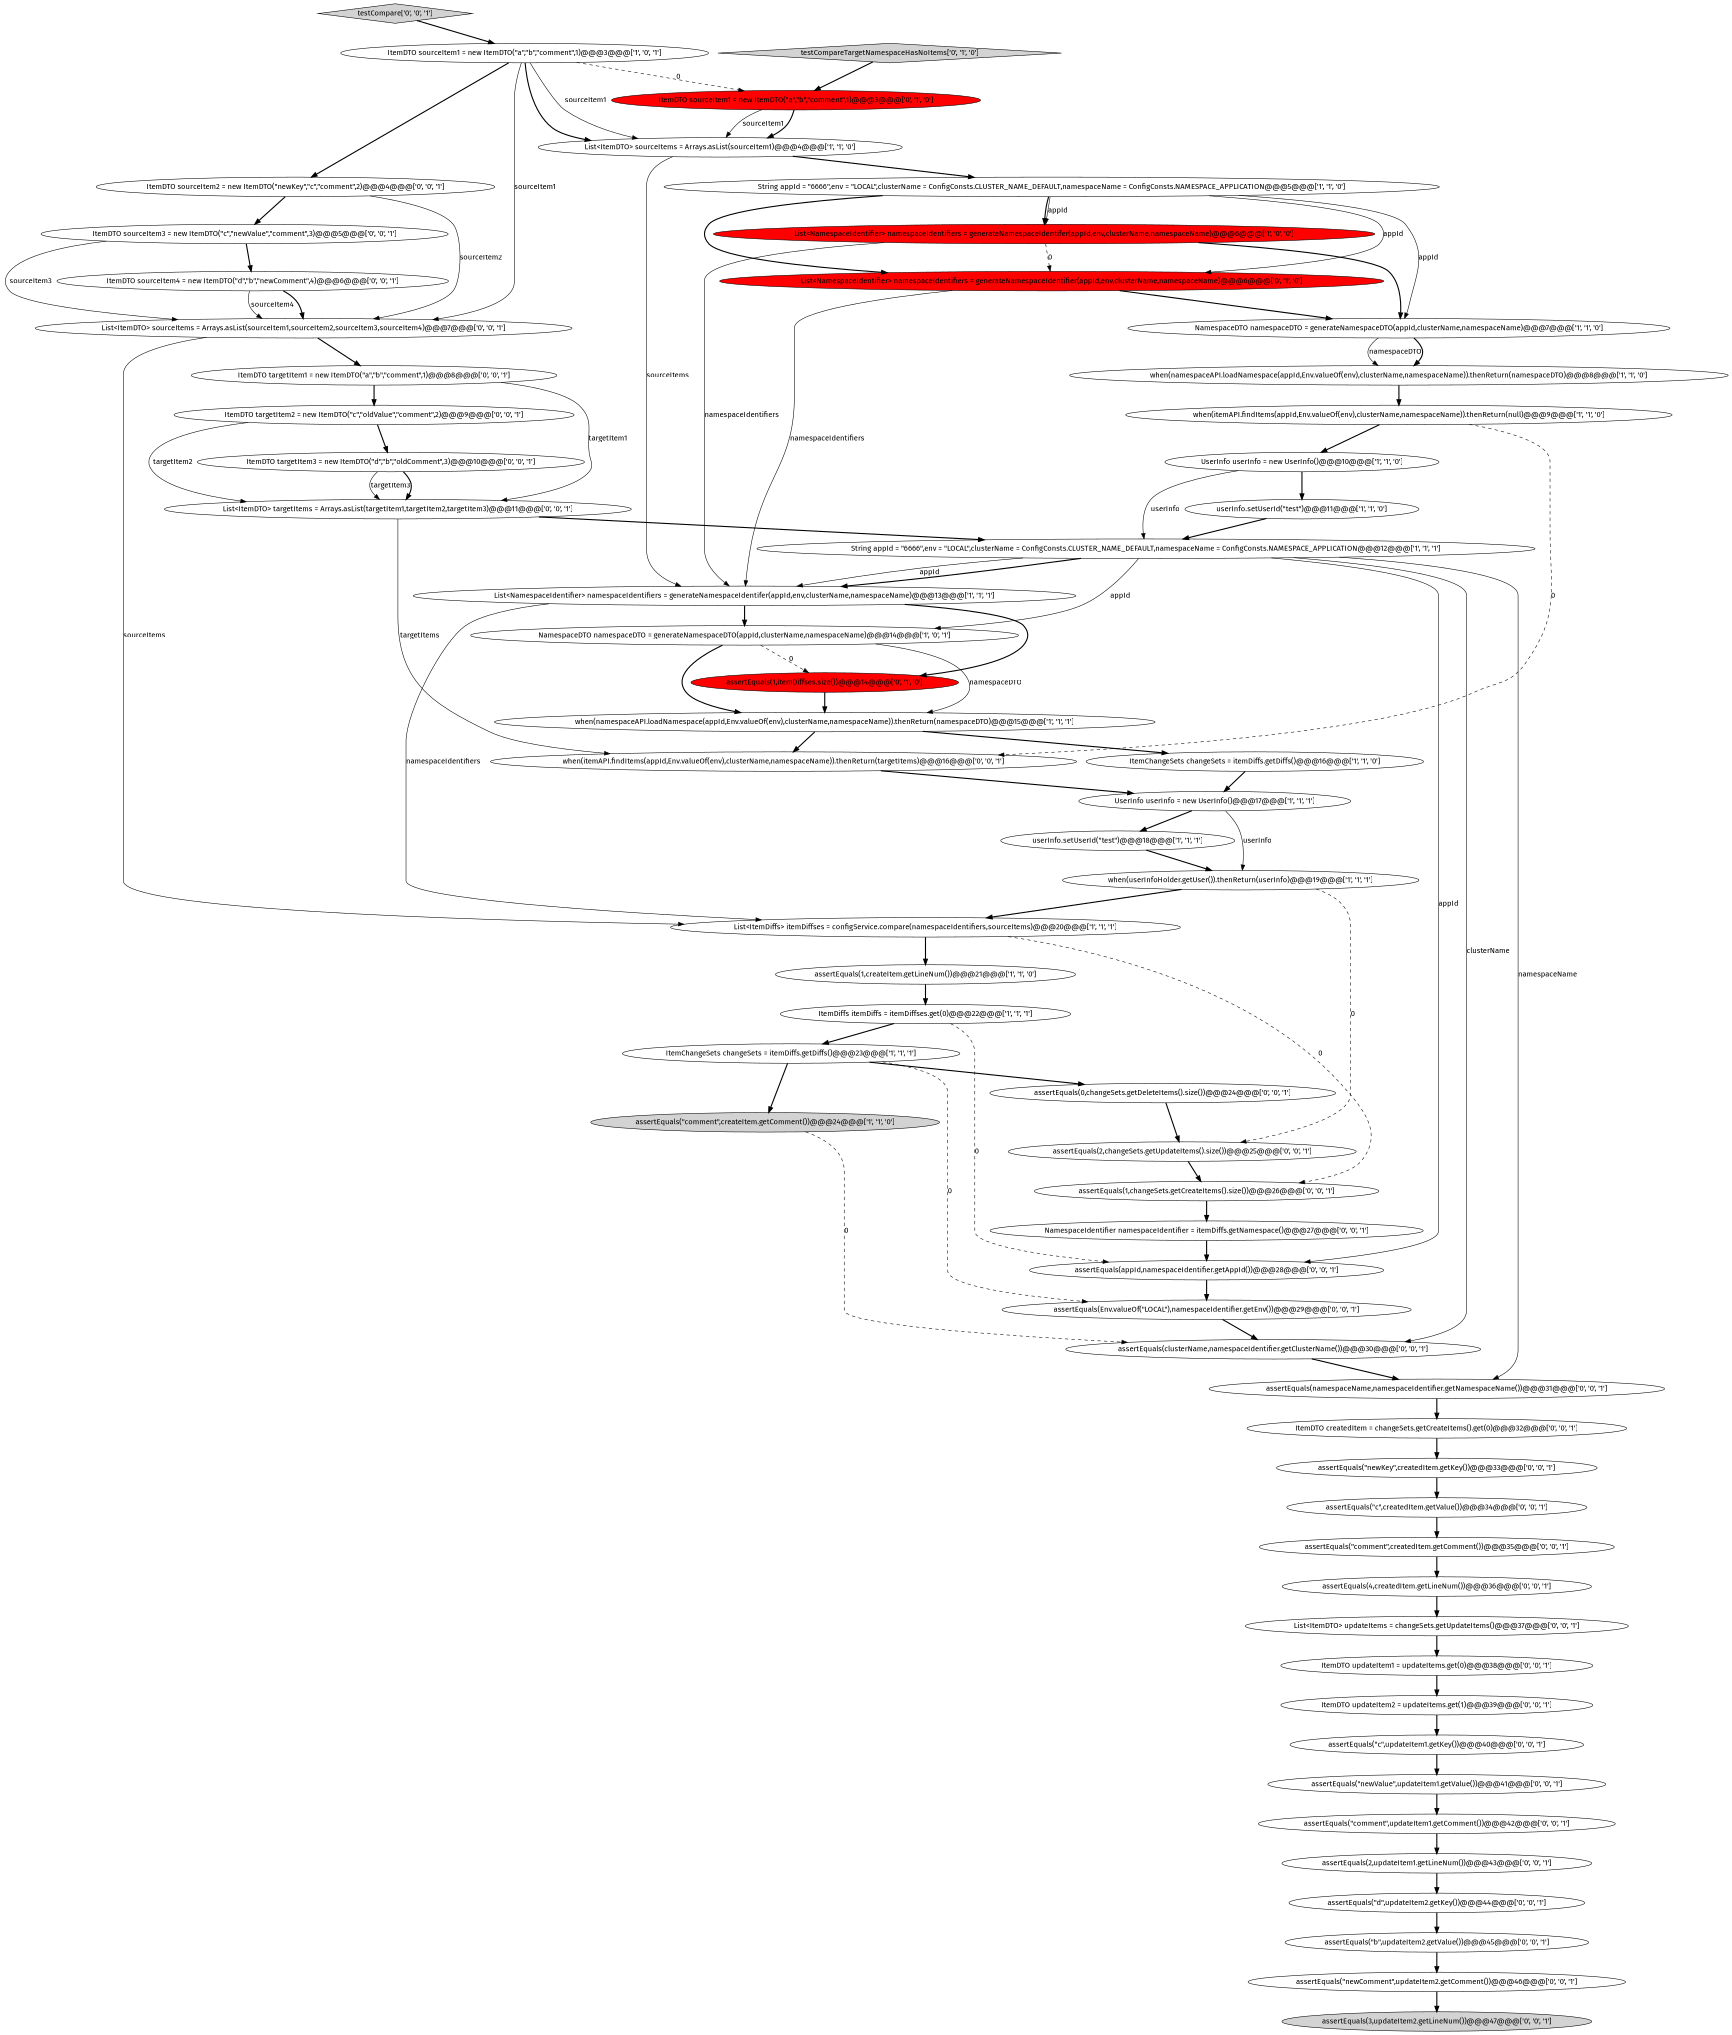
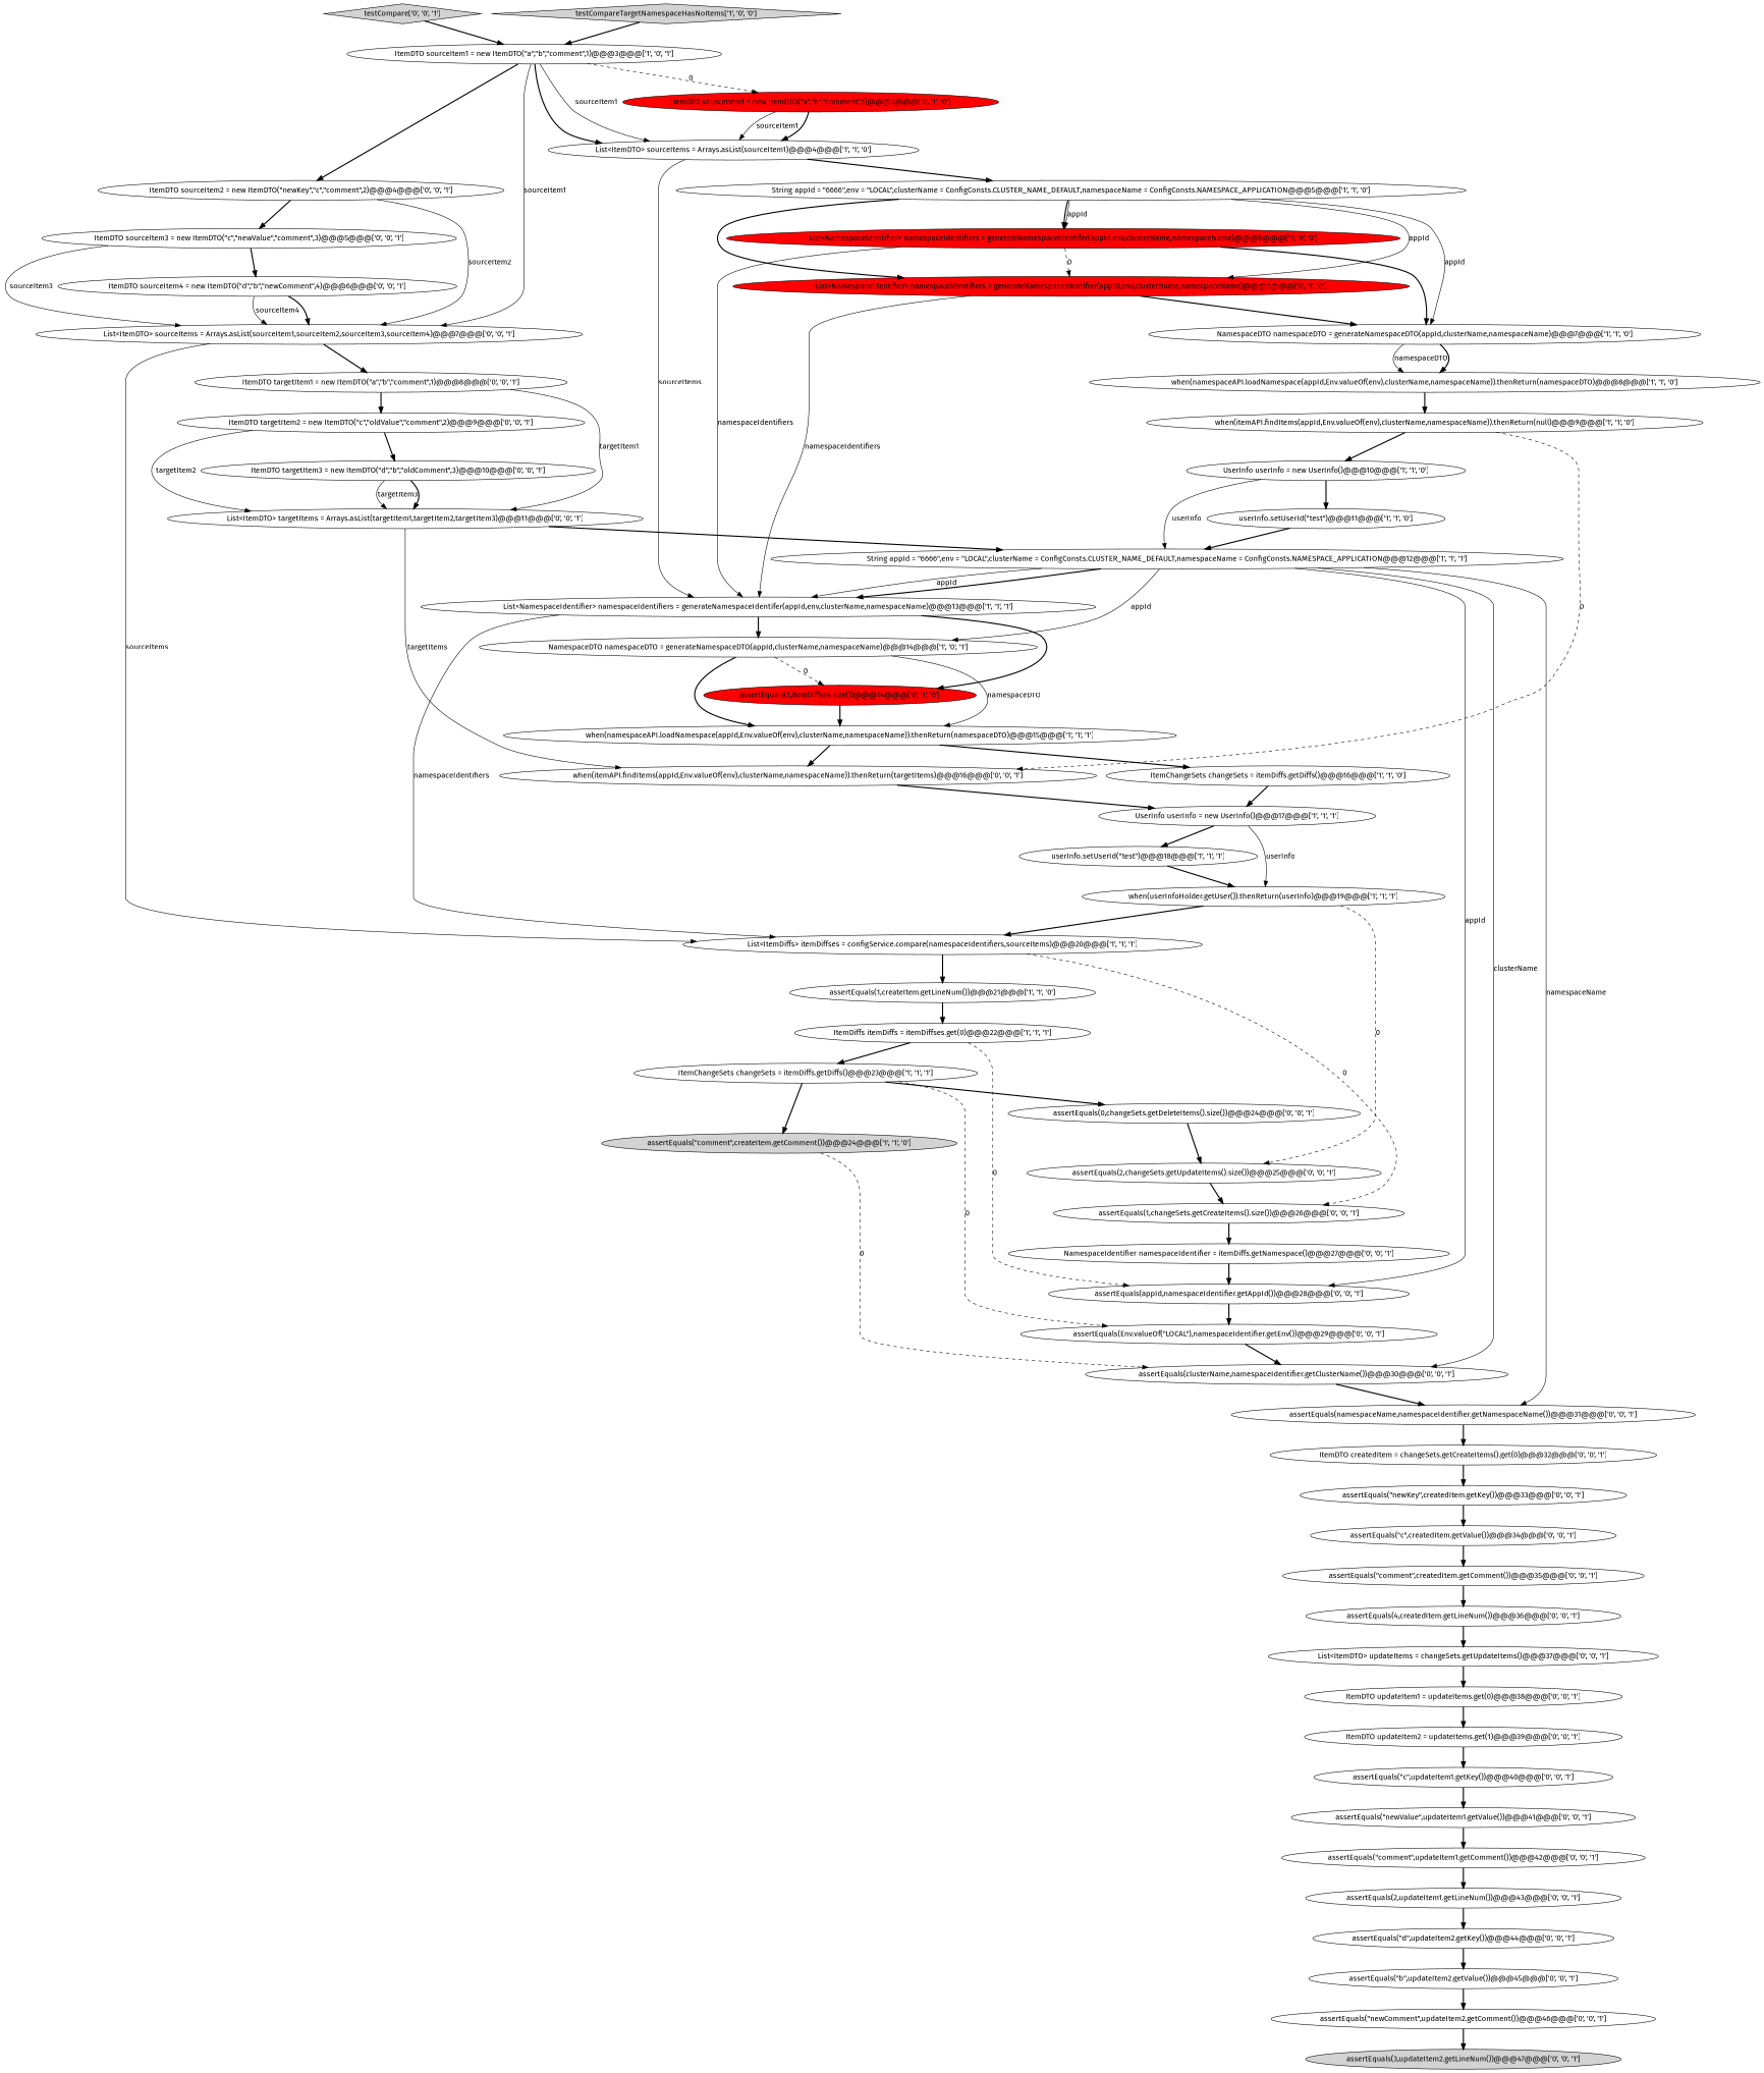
  digraph {
    fontname="Fira Sans"
    node [fillcolor=white fontname="Fira Sans" shape=ellipse style=filled]
    edge [fontname="Fira Sans" style=bold]
    n1 [label="ItemDTO sourceItem4 = new ItemDTO(\"d\",\"b\",\"newComment\",4)@@@6@@@['0', '0', '1']"]
    n2 [label="List<ItemDTO> sourceItems = Arrays.asList(sourceItem1,sourceItem2,sourceItem3,sourceItem4)@@@7@@@['0', '0', '1']"]
    n3 [label="List<ItemDiffs> itemDiffses = configService.compare(namespaceIdentifiers,sourceItems)@@@20@@@['1', '1', '1']"]
    n4 [label="ItemDTO targetItem1 = new ItemDTO(\"a\",\"b\",\"comment\",1)@@@8@@@['0', '0', '1']"]
    n5 [label="assertEquals(\"b\",updateItem2.getValue())@@@45@@@['0', '0', '1']"]
    n6 [label="assertEquals(\"newComment\",updateItem2.getComment())@@@46@@@['0', '0', '1']"]
    n7 [fillcolor=lightgray label="assertEquals(3,updateItem2.getLineNum())@@@47@@@['0', '0', '1']"]
    n8 [label="ItemDTO createdItem = changeSets.getCreateItems().get(0)@@@32@@@['0', '0', '1']"]
    n9 [label="assertEquals(\"newKey\",createdItem.getKey())@@@33@@@['0', '0', '1']"]
    n10 [label="assertEquals(\"c\",createdItem.getValue())@@@34@@@['0', '0', '1']"]
    n11 [label="assertEquals(namespaceName,namespaceIdentifier.getNamespaceName())@@@31@@@['0', '0', '1']"]
    n12 [label="when(itemAPI.findItems(appId,Env.valueOf(env),clusterName,namespaceName)).thenReturn(null)@@@9@@@['1', '1', '0']"]
    n13 [label="UserInfo userInfo = new UserInfo()@@@10@@@['1', '1', '0']"]
    n14 [label="when(itemAPI.findItems(appId,Env.valueOf(env),clusterName,namespaceName)).thenReturn(targetItems)@@@16@@@['0', '0', '1']"]
    n15 [label="userInfo.setUserId(\"test\")@@@11@@@['1', '1', '0']"]
    n16 [label="String appId = \"6666\",env = \"LOCAL\",clusterName = ConfigConsts.CLUSTER_NAME_DEFAULT,namespaceName = ConfigConsts.NAMESPACE_APPLICATION@@@12@@@['1', '1', '1']"]
    n17 [label="UserInfo userInfo = new UserInfo()@@@17@@@['1', '1', '1']"]
    n18 [label="assertEquals(1,createItem.getLineNum())@@@21@@@['1', '1', '0']"]
    n19 [label="ItemDiffs itemDiffs = itemDiffses.get(0)@@@22@@@['1', '1', '1']"]
    n20 [label="assertEquals(appId,namespaceIdentifier.getAppId())@@@28@@@['0', '0', '1']"]
    n21 [label="ItemChangeSets changeSets = itemDiffs.getDiffs()@@@23@@@['1', '1', '1']"]
    n22 [label="assertEquals(\"comment\",createdItem.getComment())@@@35@@@['0', '0', '1']"]
    n23 [label="assertEquals(4,createdItem.getLineNum())@@@36@@@['0', '0', '1']"]
    n24 [label="List<ItemDTO> updateItems = changeSets.getUpdateItems()@@@37@@@['0', '0', '1']"]
    n25 [label="assertEquals(Env.valueOf(\"LOCAL\"),namespaceIdentifier.getEnv())@@@29@@@['0', '0', '1']"]
    n26 [label="assertEquals(clusterName,namespaceIdentifier.getClusterName())@@@30@@@['0', '0', '1']"]
    n27 [label="when(userInfoHolder.getUser()).thenReturn(userInfo)@@@19@@@['1', '1', '1']"]
    n28 [label="assertEquals(2,changeSets.getUpdateItems().size())@@@25@@@['0', '0', '1']"]
    n29 [label="assertEquals(1,changeSets.getCreateItems().size())@@@26@@@['0', '0', '1']"]
    n30 [label="String appId = \"6666\",env = \"LOCAL\",clusterName = ConfigConsts.CLUSTER_NAME_DEFAULT,namespaceName = ConfigConsts.NAMESPACE_APPLICATION@@@5@@@['1', '1', '0']"]
    n31 [fillcolor=red label="List<NamespaceIdentifier> namespaceIdentifiers = generateNamespaceIdentifier(appId,env,clusterName,namespaceName)@@@6@@@['0', '1', '0']"]
    n32 [label="NamespaceDTO namespaceDTO = generateNamespaceDTO(appId,clusterName,namespaceName)@@@7@@@['1', '1', '0']"]
    n33 [fillcolor=red label="List<NamespaceIdentifier> namespaceIdentifiers = generateNamespaceIdentifer(appId,env,clusterName,namespaceName)@@@6@@@['1', '0', '0']"]
    n34 [label="List<NamespaceIdentifier> namespaceIdentifiers = generateNamespaceIdentifer(appId,env,clusterName,namespaceName)@@@13@@@['1', '1', '1']"]
    n35 [label="when(namespaceAPI.loadNamespace(appId,Env.valueOf(env),clusterName,namespaceName)).thenReturn(namespaceDTO)@@@8@@@['1', '1', '0']"]
    n36 [label="ItemDTO targetItem2 = new ItemDTO(\"c\",\"oldValue\",\"comment\",2)@@@9@@@['0', '0', '1']"]
    n37 [label="List<ItemDTO> targetItems = Arrays.asList(targetItem1,targetItem2,targetItem3)@@@11@@@['0', '0', '1']"]
    n38 [label="NamespaceDTO namespaceDTO = generateNamespaceDTO(appId,clusterName,namespaceName)@@@14@@@['1', '0', '1']"]
    n39 [label="List<ItemDTO> sourceItems = Arrays.asList(sourceItem1)@@@4@@@['1', '1', '0']"]
    n40 [fillcolor=red label="assertEquals(1,itemDiffses.size())@@@14@@@['0', '1', '0']"]
    n41 [label="when(namespaceAPI.loadNamespace(appId,Env.valueOf(env),clusterName,namespaceName)).thenReturn(namespaceDTO)@@@15@@@['1', '1', '1']"]
    n42 [label="ItemChangeSets changeSets = itemDiffs.getDiffs()@@@16@@@['1', '1', '0']"]
    n43 [label="ItemDTO updateItem1 = updateItems.get(0)@@@38@@@['0', '0', '1']"]
    n44 [label="ItemDTO updateItem2 = updateItems.get(1)@@@39@@@['0', '0', '1']"]
    n45 [label="assertEquals(\"c\",updateItem1.getKey())@@@40@@@['0', '0', '1']"]
    n46 [label="ItemDTO sourceItem3 = new ItemDTO(\"c\",\"newValue\",\"comment\",3)@@@5@@@['0', '0', '1']"]
    n47 [fillcolor=lightgray label="assertEquals(\"comment\",createItem.getComment())@@@24@@@['1', '1', '0']"]
    n48 [label="userInfo.setUserId(\"test\")@@@18@@@['1', '1', '1']"]
    n49 [label="assertEquals(\"newValue\",updateItem1.getValue())@@@41@@@['0', '0', '1']"]
    n50 [label="assertEquals(\"comment\",updateItem1.getComment())@@@42@@@['0', '0', '1']"]
    n51 [label="assertEquals(0,changeSets.getDeleteItems().size())@@@24@@@['0', '0', '1']"]
    n52 [label="NamespaceIdentifier namespaceIdentifier = itemDiffs.getNamespace()@@@27@@@['0', '0', '1']"]
    n53 [label="ItemDTO targetItem3 = new ItemDTO(\"d\",\"b\",\"oldComment\",3)@@@10@@@['0', '0', '1']"]
    n54 [label="assertEquals(\"d\",updateItem2.getKey())@@@44@@@['0', '0', '1']"]
    n55 [label="ItemDTO sourceItem2 = new ItemDTO(\"newKey\",\"c\",\"comment\",2)@@@4@@@['0', '0', '1']"]
    n56 [fillcolor=red label="ItemDTO sourceItem1 = new ItemDTO(\"a\",\"b\",\"comment\",1)@@@3@@@['0', '1', '0']"]
    n57 [fillcolor=lightgray label="testCompare['0', '0', '1']" shape=diamond]
    n58 [label="ItemDTO sourceItem1 = new ItemDTO(\"a\",\"b\",\"comment\",1)@@@3@@@['1', '0', '1']"]
    n59 [label="assertEquals(2,updateItem1.getLineNum())@@@43@@@['0', '0', '1']"]
-   n61 [fillcolor=lightgray label="testCompareTargetNamespaceHasNoItems['0', '1', '0']" shape=diamond]
+   n60 [fillcolor=lightgray label="testCompareTargetNamespaceHasNoItems['1', '0', '0']" shape=diamond]
    n1 -> n2
    n1 -> n2 [label=sourceItem4 style=solid]
    n2 -> n3 [label=sourceItems style=solid]
    n2 -> n4
    n3 -> n18
    n3 -> n29 [label=0 style=dashed]
    n4 -> n36
    n4 -> n37 [label=targetItem1 style=solid]
    n5 -> n6
    n6 -> n7
    n8 -> n9
    n9 -> n10
    n10 -> n22
    n11 -> n8
    n12 -> n13
    n12 -> n14 [label=0 style=dashed]
    n13 -> n15
    n13 -> n16 [label=userInfo style=solid]
    n14 -> n17
    n15 -> n16
    n16 -> n11 [label=namespaceName style=solid]
    n16 -> n20 [label=appId style=solid]
    n16 -> n26 [label=clusterName style=solid]
    n16 -> n34 [label=appId style=solid]
    n16 -> n34
    n16 -> n38 [label=appId style=solid]
    n17 -> n27 [label=userInfo style=solid]
    n17 -> n48
    n18 -> n19
    n19 -> n20 [label=0 style=dashed]
    n19 -> n21
    n20 -> n25
    n21 -> n25 [label=0 style=dashed]
    n21 -> n47
    n21 -> n51
    n22 -> n23
    n23 -> n24
    n24 -> n43
    n25 -> n26
    n26 -> n11
    n27 -> n3
    n27 -> n28 [label=0 style=dashed]
    n28 -> n29
    n29 -> n52
    n30 -> n31
    n30 -> n31 [label=appId style=solid]
    n30 -> n32 [label=appId style=solid]
    n30 -> n33 [label=appId style=solid]
    n30 -> n33
    n31 -> n32
    n31 -> n34 [label=namespaceIdentifiers style=solid]
    n32 -> n35 [label=namespaceDTO style=solid]
    n32 -> n35
    n33 -> n31 [label=0 style=dashed]
    n33 -> n32
    n33 -> n34 [label=namespaceIdentifiers style=solid]
    n34 -> n3 [label=namespaceIdentifiers style=solid]
    n34 -> n38
    n34 -> n40
    n35 -> n12
    n36 -> n37 [label=targetItem2 style=solid]
    n36 -> n53
    n37 -> n14 [label=targetItems style=solid]
    n37 -> n16
    n38 -> n40 [label=0 style=dashed]
    n38 -> n41 [label=namespaceDTO style=solid]
    n38 -> n41
    n39 -> n30
    n39 -> n34 [label=sourceItems style=solid]
    n40 -> n41
    n41 -> n14
    n41 -> n42
    n42 -> n17
    n43 -> n44
    n44 -> n45
    n45 -> n49
    n46 -> n1
    n46 -> n2 [label=sourceItem3 style=solid]
    n47 -> n26 [label=0 style=dashed]
    n48 -> n27
    n49 -> n50
    n50 -> n59
    n51 -> n28
    n52 -> n20
    n53 -> n37 [label=targetItem3 style=solid]
    n53 -> n37
    n54 -> n5
    n55 -> n2 [label=sourceItem2 style=solid]
    n55 -> n46
    n56 -> n39 [label=sourceItem1 style=solid]
    n56 -> n39
    n57 -> n58
    n58 -> n2 [label=sourceItem1 style=solid]
    n58 -> n39
    n58 -> n39 [label=sourceItem1 style=solid]
    n58 -> n55
    n58 -> n56 [label=0 style=dashed]
    n59 -> n54
-   n61 -> n56
+   n60 -> n58
  }
